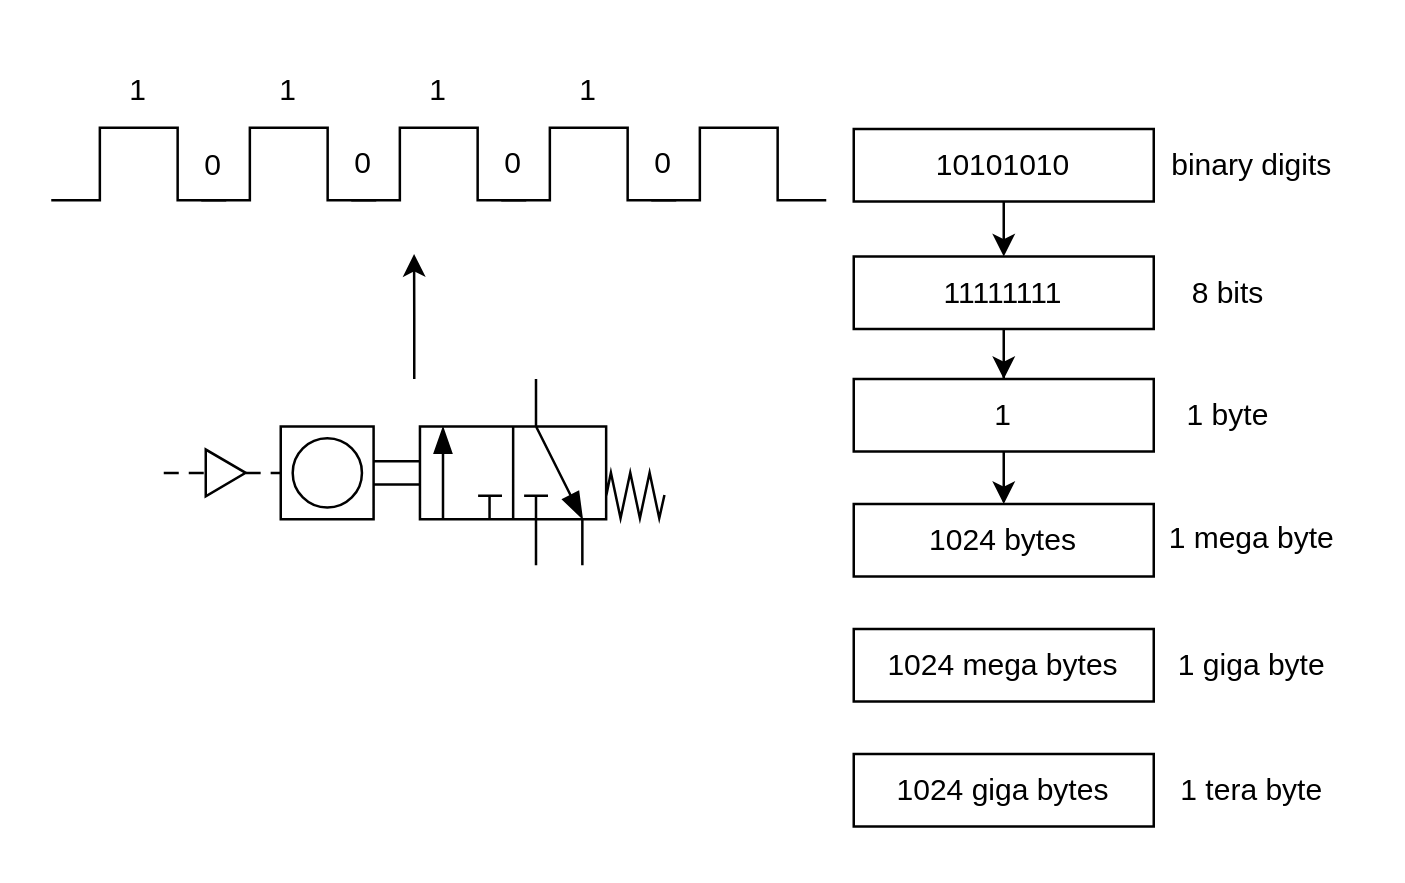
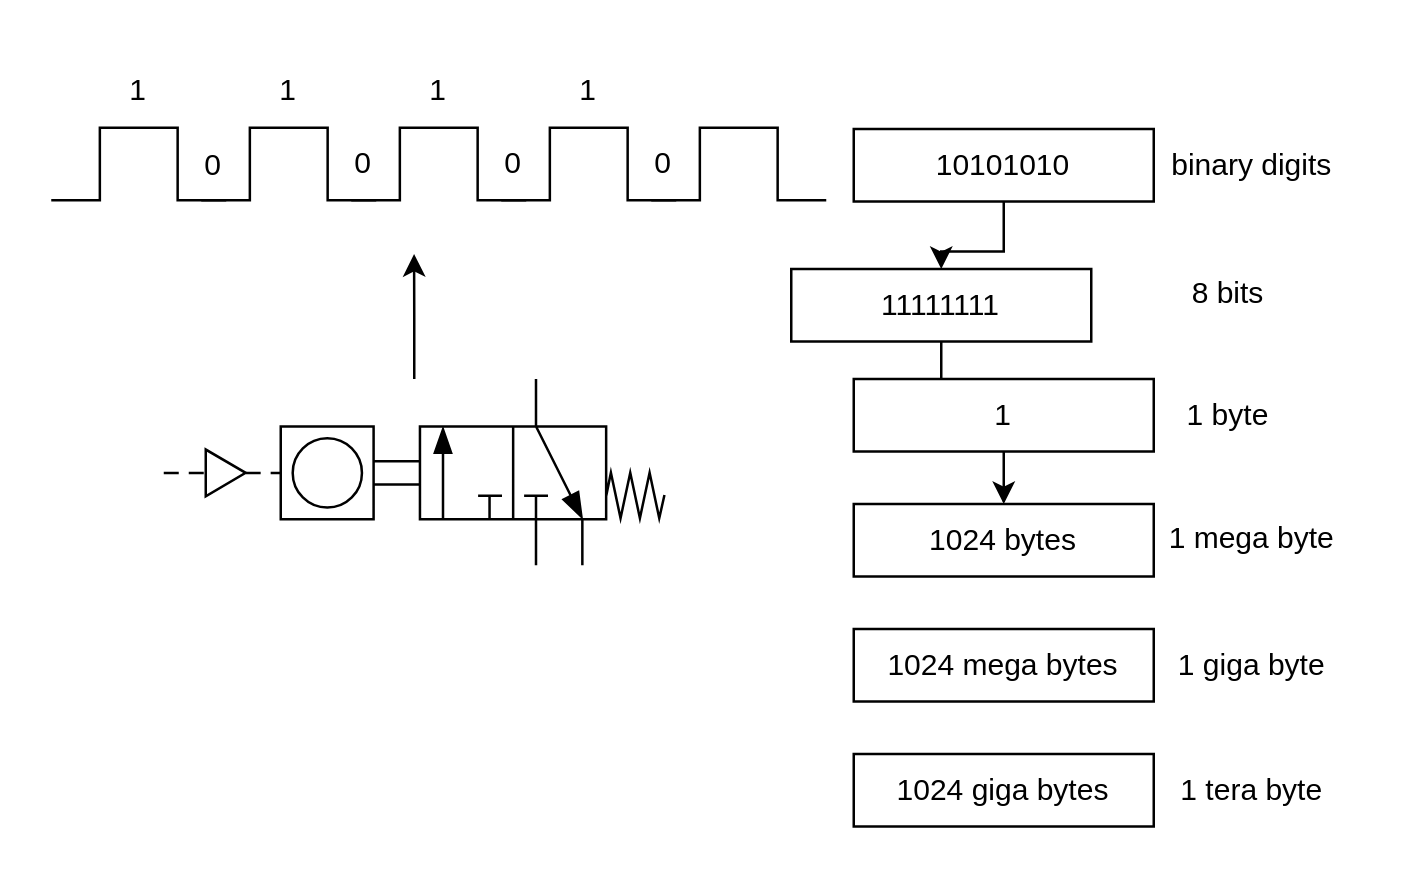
  <mxCell id="0" />
  <mxCell id="1" parent="0" />
  <mxCell id="2" style="edgeStyle=orthogonalEdgeStyle;rounded=0;orthogonalLoop=1;jettySize=auto;html=1;" edge="1" parent="1" source="3" target="6"><mxGeometry relative="1" as="geometry" /></mxCell>
- <mxCell id="3" value="11111111" style="rounded=0;whiteSpace=wrap;html=1;" vertex="1" parent="1"><mxGeometry x="341" y="102" width="120" height="29" as="geometry" /></mxCell>
+ <mxCell id="3" value="11111111" style="rounded=0;whiteSpace=wrap;html=1;" vertex="1" parent="1"><mxGeometry x="316" y="107" width="120" height="29" as="geometry" /></mxCell>
  <mxCell id="4" value="8 bits" style="text;html=1;align=center;verticalAlign=middle;whiteSpace=wrap;rounded=0;" vertex="1" parent="1"><mxGeometry x="461" y="101.5" width="60" height="30" as="geometry" /></mxCell>
  <mxCell id="5" value="" style="edgeStyle=orthogonalEdgeStyle;rounded=0;orthogonalLoop=1;jettySize=auto;html=1;" edge="1" parent="1" source="6" target="8"><mxGeometry relative="1" as="geometry" /></mxCell>
  <mxCell id="6" value="1" style="rounded=0;whiteSpace=wrap;html=1;" vertex="1" parent="1"><mxGeometry x="341" y="151" width="120" height="29" as="geometry" /></mxCell>
  <mxCell id="7" value="1 byte" style="text;html=1;align=center;verticalAlign=middle;whiteSpace=wrap;rounded=0;" vertex="1" parent="1"><mxGeometry x="461" y="151" width="60" height="30" as="geometry" /></mxCell>
  <mxCell id="8" value="1024 bytes" style="rounded=0;whiteSpace=wrap;html=1;" vertex="1" parent="1"><mxGeometry x="341" y="201" width="120" height="29" as="geometry" /></mxCell>
  <mxCell id="9" style="edgeStyle=orthogonalEdgeStyle;rounded=0;orthogonalLoop=1;jettySize=auto;html=1;" edge="1" parent="1" source="10" target="3"><mxGeometry relative="1" as="geometry" /></mxCell>
  <mxCell id="10" value="10101010" style="rounded=0;whiteSpace=wrap;html=1;" vertex="1" parent="1"><mxGeometry x="341" y="51" width="120" height="29" as="geometry" /></mxCell>
  <mxCell id="11" value="binary digits" style="text;html=1;align=center;verticalAlign=middle;whiteSpace=wrap;rounded=0;" vertex="1" parent="1"><mxGeometry x="461" y="50.5" width="79" height="30" as="geometry" /></mxCell>
  <mxCell id="12" value="1 mega byte" style="text;html=1;align=center;verticalAlign=middle;whiteSpace=wrap;rounded=0;" vertex="1" parent="1"><mxGeometry x="461" y="200" width="79" height="30" as="geometry" /></mxCell>
  <mxCell id="13" value="1024 mega bytes" style="rounded=0;whiteSpace=wrap;html=1;" vertex="1" parent="1"><mxGeometry x="341" y="251" width="120" height="29" as="geometry" /></mxCell>
  <mxCell id="14" value="1 giga byte" style="text;html=1;align=center;verticalAlign=middle;whiteSpace=wrap;rounded=0;" vertex="1" parent="1"><mxGeometry x="461" y="251" width="79" height="30" as="geometry" /></mxCell>
  <mxCell id="15" value="1024 giga bytes" style="rounded=0;whiteSpace=wrap;html=1;" vertex="1" parent="1"><mxGeometry x="341" y="301" width="120" height="29" as="geometry" /></mxCell>
  <mxCell id="16" value="1 tera byte" style="text;html=1;align=center;verticalAlign=middle;whiteSpace=wrap;rounded=0;" vertex="1" parent="1"><mxGeometry x="461" y="301" width="79" height="30" as="geometry" /></mxCell>
  <mxCell id="17" value="" style="pointerEvents=1;verticalLabelPosition=bottom;shadow=0;dashed=0;align=center;html=1;verticalAlign=top;shape=mxgraph.electrical.waveforms.pulse_1;" vertex="1" parent="1"><mxGeometry x="20" y="50.5" width="70" height="29" as="geometry" /></mxCell>
  <mxCell id="18" value="" style="pointerEvents=1;verticalLabelPosition=bottom;shadow=0;dashed=0;align=center;html=1;verticalAlign=top;shape=mxgraph.electrical.waveforms.pulse_1;" vertex="1" parent="1"><mxGeometry x="80" y="50.5" width="70" height="29" as="geometry" /></mxCell>
  <mxCell id="19" value="" style="pointerEvents=1;verticalLabelPosition=bottom;shadow=0;dashed=0;align=center;html=1;verticalAlign=top;shape=mxgraph.electrical.waveforms.pulse_1;" vertex="1" parent="1"><mxGeometry x="140" y="50.5" width="70" height="29" as="geometry" /></mxCell>
  <mxCell id="20" value="" style="pointerEvents=1;verticalLabelPosition=bottom;shadow=0;dashed=0;align=center;html=1;verticalAlign=top;shape=mxgraph.electrical.waveforms.pulse_1;" vertex="1" parent="1"><mxGeometry x="200" y="50.5" width="70" height="29" as="geometry" /></mxCell>
  <mxCell id="21" value="1" style="text;html=1;align=center;verticalAlign=middle;whiteSpace=wrap;rounded=0;" vertex="1" parent="1"><mxGeometry x="45" y="20.5" width="20" height="30" as="geometry" /></mxCell>
  <mxCell id="22" value="1" style="text;html=1;align=center;verticalAlign=middle;whiteSpace=wrap;rounded=0;" vertex="1" parent="1"><mxGeometry x="105" y="20.5" width="20" height="30" as="geometry" /></mxCell>
  <mxCell id="23" value="1" style="text;html=1;align=center;verticalAlign=middle;whiteSpace=wrap;rounded=0;" vertex="1" parent="1"><mxGeometry x="165" y="20.5" width="20" height="30" as="geometry" /></mxCell>
  <mxCell id="24" value="1" style="text;html=1;align=center;verticalAlign=middle;whiteSpace=wrap;rounded=0;" vertex="1" parent="1"><mxGeometry x="225" y="20.5" width="20" height="30" as="geometry" /></mxCell>
  <mxCell id="25" value="0" style="text;html=1;align=center;verticalAlign=middle;whiteSpace=wrap;rounded=0;" vertex="1" parent="1"><mxGeometry x="75" y="50.5" width="20" height="30" as="geometry" /></mxCell>
  <mxCell id="26" value="0" style="text;html=1;align=center;verticalAlign=middle;whiteSpace=wrap;rounded=0;" vertex="1" parent="1"><mxGeometry x="135" y="49.5" width="20" height="30" as="geometry" /></mxCell>
  <mxCell id="27" value="0" style="text;html=1;align=center;verticalAlign=middle;whiteSpace=wrap;rounded=0;" vertex="1" parent="1"><mxGeometry x="195" y="49.5" width="20" height="30" as="geometry" /></mxCell>
  <mxCell id="28" value="" style="pointerEvents=1;verticalLabelPosition=bottom;shadow=0;dashed=0;align=center;html=1;verticalAlign=top;shape=mxgraph.electrical.waveforms.pulse_1;" vertex="1" parent="1"><mxGeometry x="260" y="50.5" width="70" height="29" as="geometry" /></mxCell>
  <mxCell id="29" value="0" style="text;html=1;align=center;verticalAlign=middle;whiteSpace=wrap;rounded=0;" vertex="1" parent="1"><mxGeometry x="255" y="49.5" width="20" height="30" as="geometry" /></mxCell>
  <mxCell id="30" style="edgeStyle=orthogonalEdgeStyle;rounded=0;orthogonalLoop=1;jettySize=auto;html=1;" edge="1" parent="1" source="31"><mxGeometry relative="1" as="geometry"><mxPoint x="165.14" y="101" as="targetPoint" /></mxGeometry></mxCell>
  <mxCell id="31" value="" style="verticalLabelPosition=bottom;aspect=fixed;html=1;verticalAlign=top;fillColor=strokeColor;align=center;outlineConnect=0;shape=mxgraph.fluid_power.x10300;points=[[0.745,0,0],[0.745,1,0],[0.835,1,0],[0,0.5,0],[0.558,0.25,0],[0.558,0.75,0],[0.65,0.75,0]]" vertex="1" parent="1"><mxGeometry x="65" y="151" width="200.28" height="74.48" as="geometry" /></mxCell>
